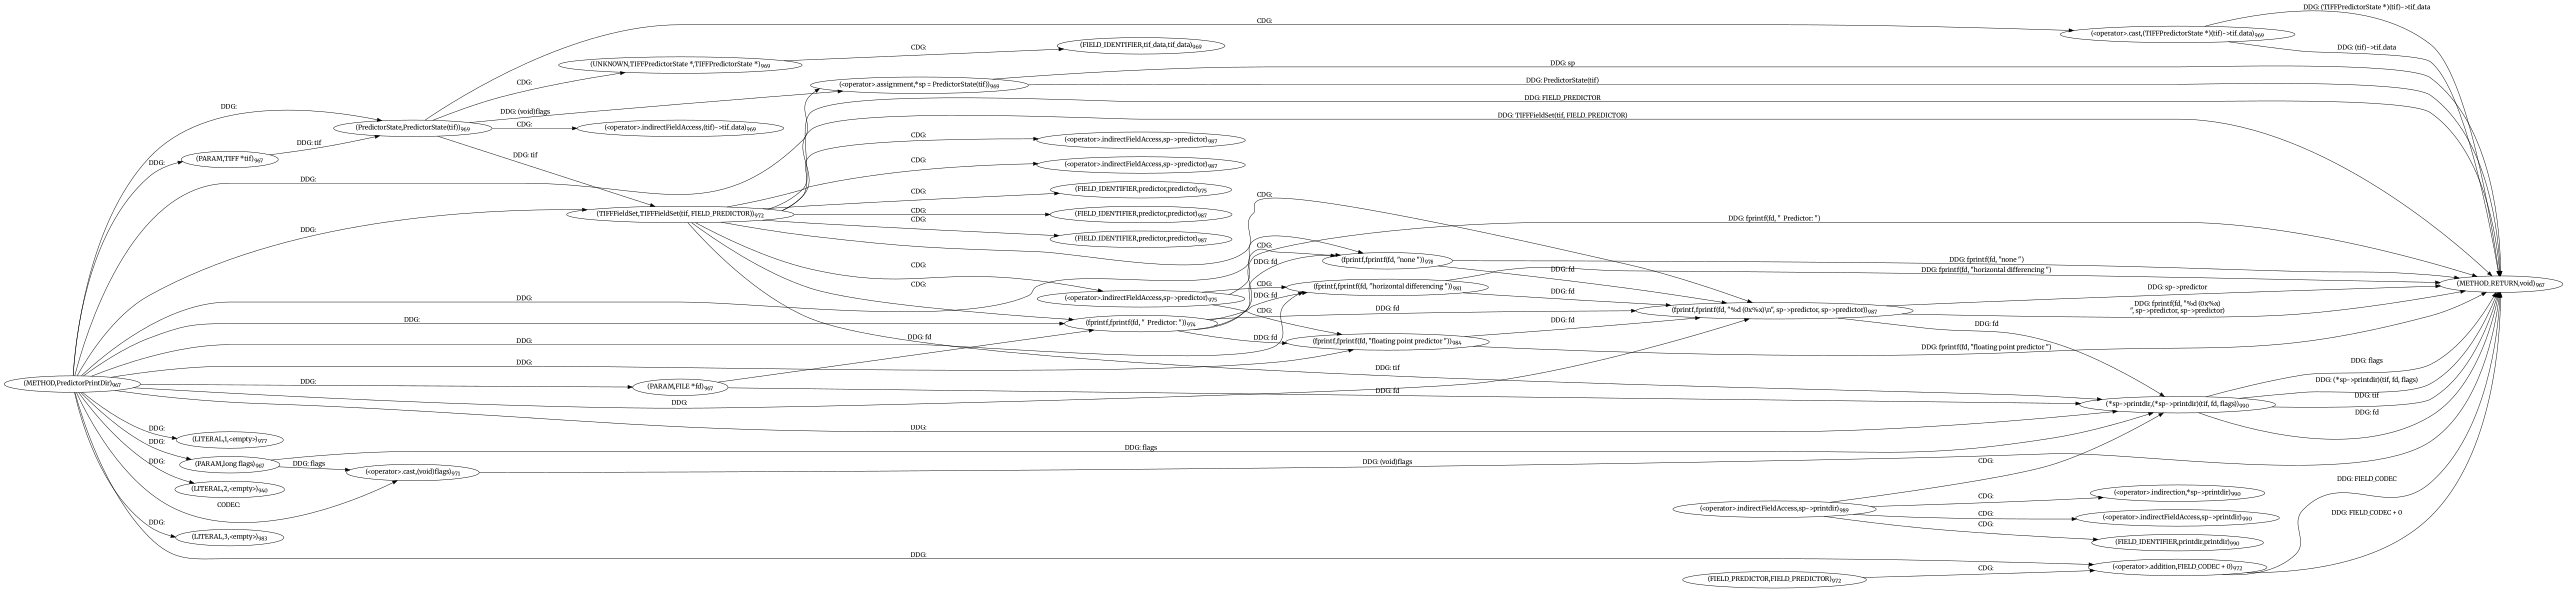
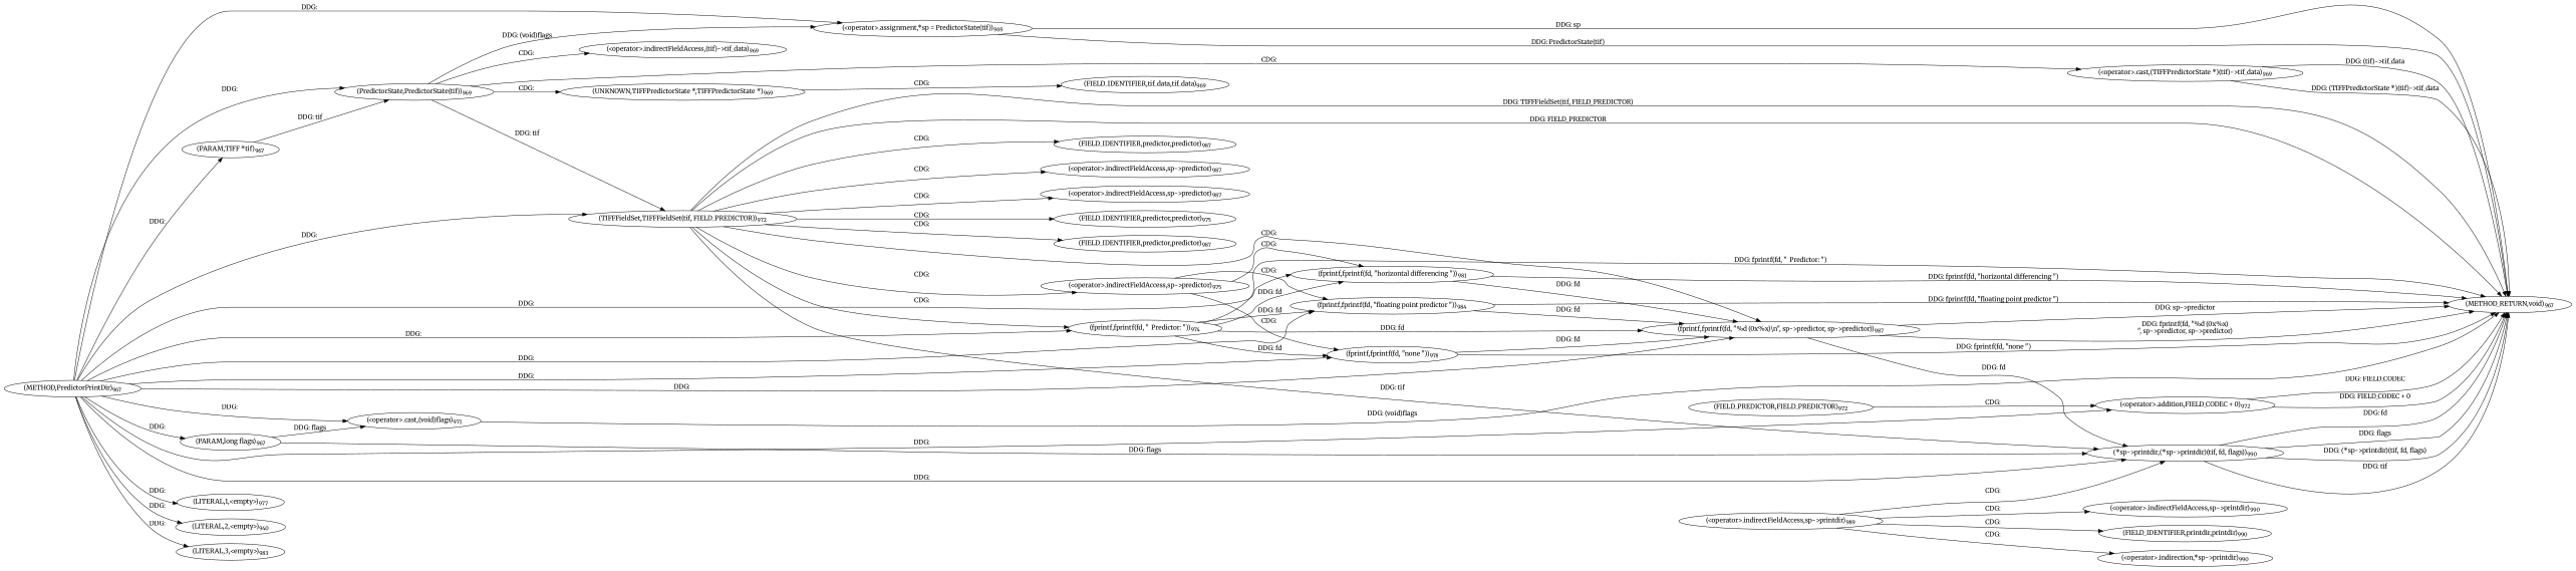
  digraph {
    fontname=Merriweather
    rankdir=LR
    node [fontname=Merriweather]
    edge [fontname=Merriweather]
    n1 [label=<(METHOD,PredictorPrintDir)<SUB>967</SUB>>]
    n2 [label=<(PARAM,TIFF *tif)<SUB>967</SUB>>]
-   n3 [label=<(PARAM,FILE *fd)<SUB>967</SUB>>]
    n4 [label=<(PARAM,long flags)<SUB>967</SUB>>]
    n5 [label=<(&lt;operator&gt;.assignment,*sp = PredictorState(tif))<SUB>969</SUB>>]
    n6 [label=<(&lt;operator&gt;.cast,(void)flags)<SUB>971</SUB>>]
    n7 [label=<(TIFFFieldSet,TIFFFieldSet(tif, FIELD_PREDICTOR))<SUB>972</SUB>>]
    n8 [label=<(PredictorState,PredictorState(tif))<SUB>969</SUB>>]
    n9 [label=<(fprintf,fprintf(fd, &quot;  Predictor: &quot;))<SUB>974</SUB>>]
    n10 [label=<(fprintf,fprintf(fd, &quot;%d (0x%x)\n&quot;, sp-&gt;predictor, sp-&gt;predictor))<SUB>987</SUB>>]
    n11 [label=<(*sp-&gt;printdir,(*sp-&gt;printdir)(tif, fd, flags))<SUB>990</SUB>>]
    n12 [label=<(&lt;operator&gt;.addition,FIELD_CODEC + 0)<SUB>972</SUB>>]
    n13 [label=<(LITERAL,1,&lt;empty&gt;)<SUB>977</SUB>>]
    n14 [label=<(fprintf,fprintf(fd, &quot;none &quot;))<SUB>978</SUB>>]
    n15 [label=<(LITERAL,2,&lt;empty&gt;)<SUB>940</SUB>>]
    n16 [label=<(fprintf,fprintf(fd, &quot;horizontal differencing &quot;))<SUB>981</SUB>>]
    n17 [label=<(LITERAL,3,&lt;empty&gt;)<SUB>983</SUB>>]
    n18 [label=<(fprintf,fprintf(fd, &quot;floating point predictor &quot;))<SUB>984</SUB>>]
    n19 [label=<(METHOD_RETURN,void)<SUB>967</SUB>>]
    n20 [label=<(&lt;operator&gt;.indirectFieldAccess,sp-&gt;predictor)<SUB>975</SUB>>]
    n21 [label=<(&lt;operator&gt;.indirectFieldAccess,sp-&gt;predictor)<SUB>987</SUB>>]
    n22 [label=<(&lt;operator&gt;.indirectFieldAccess,sp-&gt;predictor)<SUB>987</SUB>>]
    n23 [label=<(FIELD_IDENTIFIER,predictor,predictor)<SUB>975</SUB>>]
    n24 [label=<(FIELD_IDENTIFIER,predictor,predictor)<SUB>987</SUB>>]
    n25 [label=<(FIELD_IDENTIFIER,predictor,predictor)<SUB>987</SUB>>]
    n26 [label=<(&lt;operator&gt;.cast,(TIFFPredictorState *)(tif)-&gt;tif_data)<SUB>969</SUB>>]
    n27 [label=<(UNKNOWN,TIFFPredictorState *,TIFFPredictorState *)<SUB>969</SUB>>]
    n28 [label=<(&lt;operator&gt;.indirectFieldAccess,(tif)-&gt;tif_data)<SUB>969</SUB>>]
    n29 [label=<(FIELD_IDENTIFIER,tif_data,tif_data)<SUB>969</SUB>>]
    n30 [label=<(&lt;operator&gt;.indirectFieldAccess,sp-&gt;printdir)<SUB>989</SUB>>]
    n31 [label=<(&lt;operator&gt;.indirection,*sp-&gt;printdir)<SUB>990</SUB>>]
    n32 [label=<(&lt;operator&gt;.indirectFieldAccess,sp-&gt;printdir)<SUB>990</SUB>>]
    n33 [label=<(FIELD_IDENTIFIER,printdir,printdir)<SUB>990</SUB>>]
    n34 [label=<(FIELD_PREDICTOR,FIELD_PREDICTOR)<SUB>972</SUB>>]
    n1 -> n2 [label="DDG: "]
-   n1 -> n3 [label="DDG: "]
    n1 -> n4 [label="DDG: "]
    n1 -> n5 [label="DDG: "]
-   n1 -> n6 [label="CODEC: "]
+   n1 -> n6 [label="DDG: "]
    n1 -> n7 [label="DDG: "]
    n1 -> n8 [label="DDG: "]
    n1 -> n9 [label="DDG: "]
    n1 -> n10 [label="DDG: "]
    n1 -> n11 [label="DDG: "]
    n1 -> n12 [label="DDG: "]
    n1 -> n13 [label="DDG: "]
    n1 -> n14 [label="DDG: "]
    n1 -> n15 [label="DDG: "]
    n1 -> n16 [label="DDG: "]
    n1 -> n17 [label="DDG: "]
    n1 -> n18 [label="DDG: "]
    n2 -> n8 [label="DDG: tif"]
-   n3 -> n9 [label="DDG: fd"]
-   n3 -> n11 [label="DDG: fd"]
    n4 -> n6 [label="DDG: flags"]
    n4 -> n11 [label="DDG: flags"]
    n5 -> n19 [label="DDG: sp"]
    n5 -> n19 [label="DDG: PredictorState(tif)"]
    n6 -> n19 [label="DDG: (void)flags"]
    n7 -> n9 [label="CDG: "]
    n7 -> n10 [label="CDG: "]
    n7 -> n11 [label="DDG: tif"]
    n7 -> n19 [label="DDG: FIELD_PREDICTOR"]
    n7 -> n19 [label="DDG: TIFFFieldSet(tif, FIELD_PREDICTOR)"]
    n7 -> n20 [label="CDG: "]
    n7 -> n21 [label="CDG: "]
    n7 -> n22 [label="CDG: "]
    n7 -> n23 [label="CDG: "]
    n7 -> n24 [label="CDG: "]
    n7 -> n25 [label="CDG: "]
    n8 -> n5 [label="DDG: (void)flags"]
    n8 -> n7 [label="DDG: tif"]
    n8 -> n26 [label="CDG: "]
    n8 -> n27 [label="CDG: "]
    n8 -> n28 [label="CDG: "]
    n9 -> n10 [label="DDG: fd"]
    n9 -> n14 [label="DDG: fd"]
    n9 -> n16 [label="DDG: fd"]
    n9 -> n18 [label="DDG: fd"]
    n9 -> n19 [label="DDG: fprintf(fd, &quot;  Predictor: &quot;)"]
    n10 -> n11 [label="DDG: fd"]
    n10 -> n19 [label="DDG: sp-&gt;predictor"]
    n10 -> n19 [label="DDG: fprintf(fd, &quot;%d (0x%x)\n&quot;, sp-&gt;predictor, sp-&gt;predictor)"]
    n11 -> n19 [label="DDG: tif"]
    n11 -> n19 [label="DDG: fd"]
    n11 -> n19 [label="DDG: flags"]
    n11 -> n19 [label="DDG: (*sp-&gt;printdir)(tif, fd, flags)"]
    n12 -> n19 [label="DDG: FIELD_CODEC + 0"]
    n12 -> n19 [label="DDG: FIELD_CODEC"]
    n14 -> n10 [label="DDG: fd"]
    n14 -> n19 [label="DDG: fprintf(fd, &quot;none &quot;)"]
    n16 -> n10 [label="DDG: fd"]
    n16 -> n19 [label="DDG: fprintf(fd, &quot;horizontal differencing &quot;)"]
    n18 -> n10 [label="DDG: fd"]
    n18 -> n19 [label="DDG: fprintf(fd, &quot;floating point predictor &quot;)"]
    n20 -> n14 [label="CDG: "]
    n20 -> n16 [label="CDG: "]
    n20 -> n18 [label="CDG: "]
    n26 -> n19 [label="DDG: (tif)-&gt;tif_data"]
    n26 -> n19 [label="DDG: (TIFFPredictorState *)(tif)-&gt;tif_data"]
    n27 -> n29 [label="CDG: "]
    n30 -> n11 [label="CDG: "]
    n30 -> n31 [label="CDG: "]
    n30 -> n32 [label="CDG: "]
    n30 -> n33 [label="CDG: "]
    n34 -> n12 [label="CDG: "]
  }
